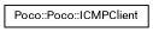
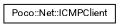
  digraph {
    rankdir=LR
    fontname=Roboto
-   n1 [color=black fillcolor=white fontname=Roboto fontsize=10 height=0.2 label="Poco::Poco::ICMPClient" shape=record style=filled width=0.4]
+   n1 [color=black fillcolor=white fontname=Roboto fontsize=10 height=0.2 label="Poco::Net::ICMPClient" shape=record style=filled width=0.4]
  }
